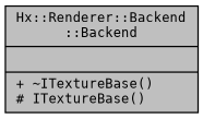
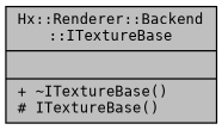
  digraph {
    fontname="DejaVu Sans Mono"
-   n1 [color=black fillcolor=grey75 fontcolor=black fontname="DejaVu Sans Mono" fontsize=10 height=0.2 label="{Hx::Renderer::Backend\l::Backend\n||+ ~ITextureBase()\l# ITextureBase()\l}" shape=record style=filled width=0.4]
+   n1 [color=black fillcolor=grey75 fontcolor=black fontname="DejaVu Sans Mono" fontsize=10 height=0.2 label="{Hx::Renderer::Backend\l::ITextureBase\n||+ ~ITextureBase()\l# ITextureBase()\l}" shape=record style=filled width=0.4]
  }
